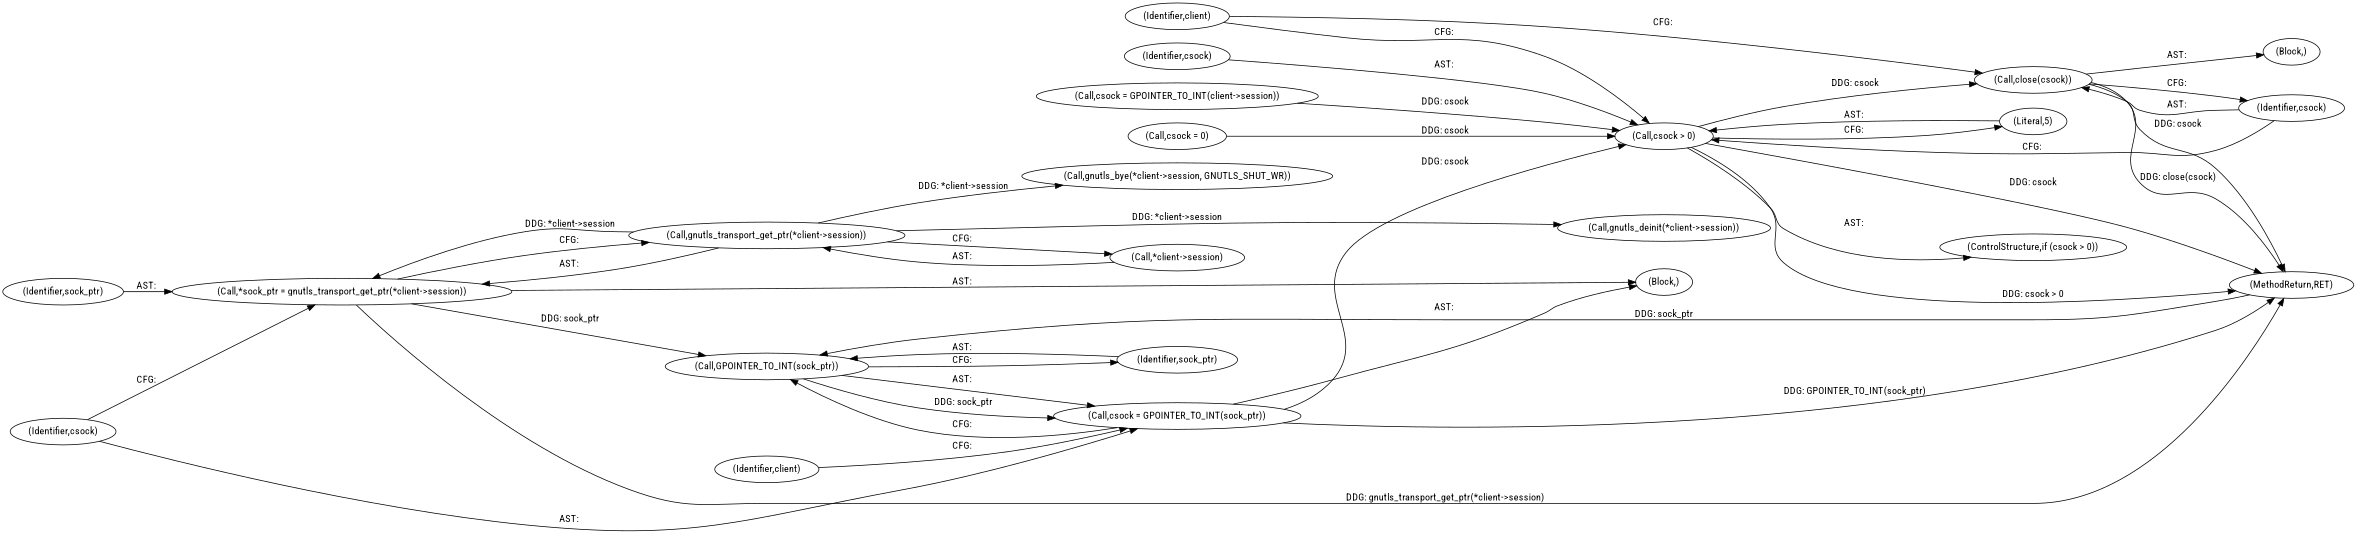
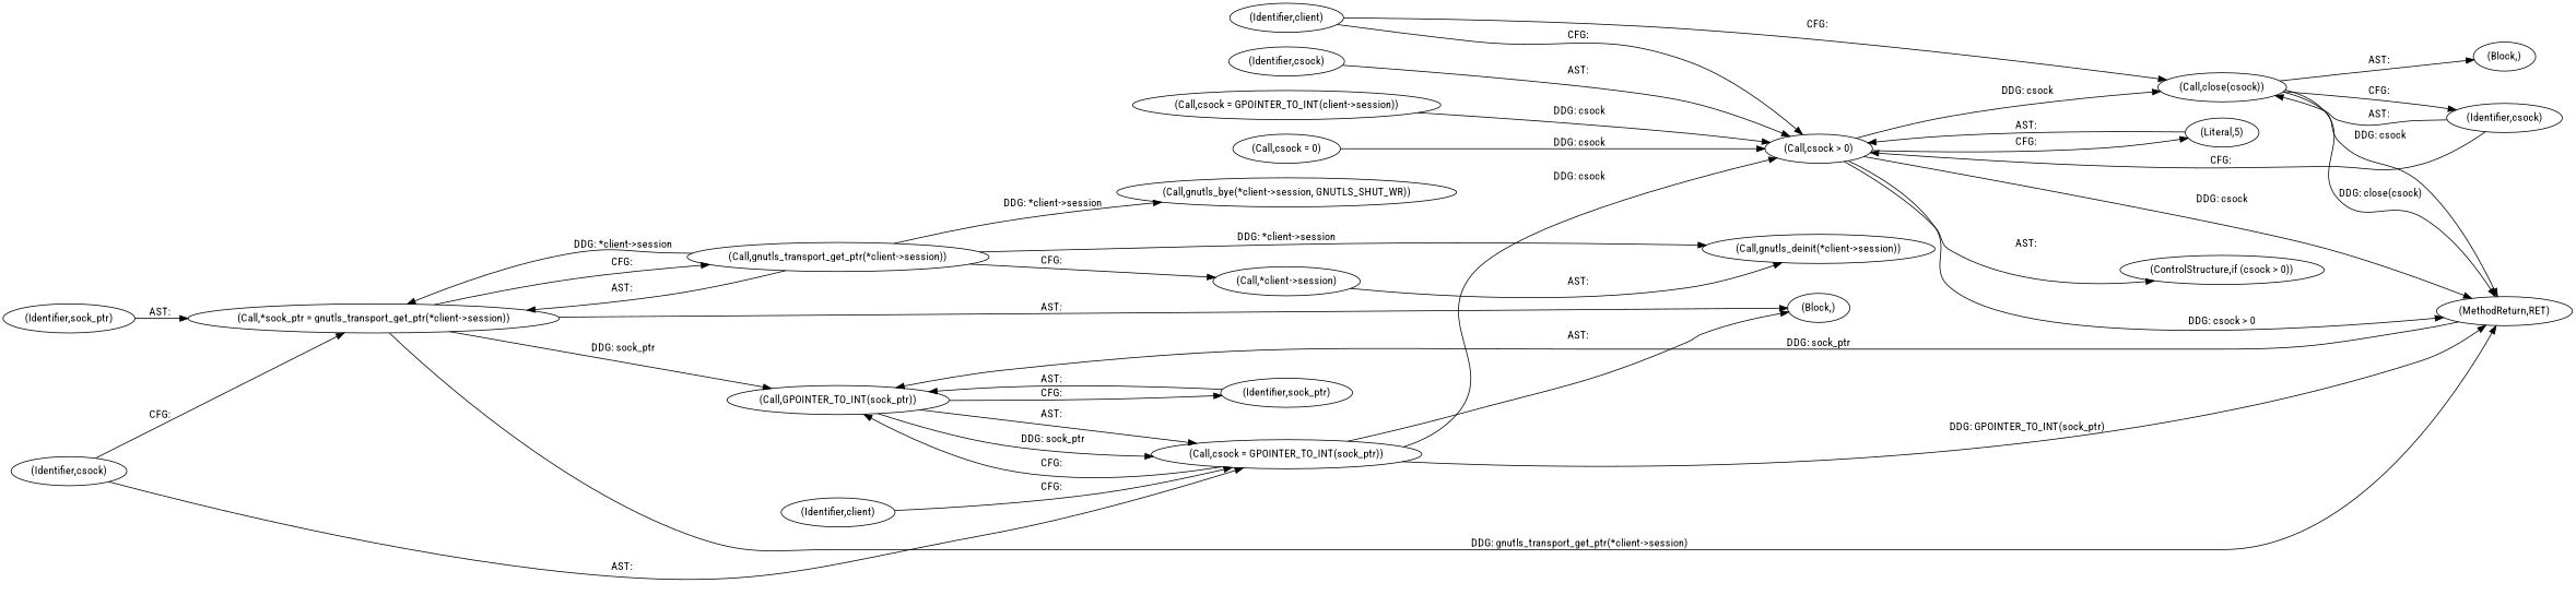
  digraph {
    fontname="Roboto Condensed"
    rankdir=LR
    node [fontname="Roboto Condensed"]
    edge [fontname="Roboto Condensed"]
    n1 [label="(Call,*sock_ptr = gnutls_transport_get_ptr(*client->session))"]
    n2 [label="(Call,gnutls_transport_get_ptr(*client->session))"]
    n3 [label="(Call,GPOINTER_TO_INT(sock_ptr))"]
    n4 [label="(MethodReturn,RET)"]
    n5 [label="(Block,)"]
    n6 [label="(Call,gnutls_deinit(*client->session))"]
    n7 [label="(Call,*client->session)"]
    n8 [label="(Call,gnutls_bye(*client->session, GNUTLS_SHUT_WR))"]
    n9 [label="(Call,csock = GPOINTER_TO_INT(sock_ptr))"]
    n10 [label="(Identifier,sock_ptr)"]
    n11 [label="(Call,csock > 0)"]
    n12 [label="(Call,close(csock))"]
    n13 [label="(ControlStructure,if (csock > 0))"]
    n14 [label="(Literal,5)"]
    n15 [label="(Block,)"]
    n16 [label="(Identifier,csock)"]
    n17 [label="(Call,csock = 0)"]
    n18 [label="(Identifier,csock)"]
    n19 [label="(Identifier,sock_ptr)"]
    n20 [label="(Identifier,client)"]
    n21 [label="(Identifier,client)"]
    n22 [label="(Call,csock = GPOINTER_TO_INT(client->session))"]
    n23 [label="(Identifier,csock)"]
    n1 -> n2 [label="CFG: "]
    n1 -> n3 [label="DDG: sock_ptr"]
    n1 -> n4 [label="DDG: gnutls_transport_get_ptr(*client->session)"]
    n1 -> n5 [label="AST: "]
    n2 -> n1 [label="AST: "]
    n2 -> n1 [label="DDG: *client->session"]
    n2 -> n6 [label="DDG: *client->session"]
    n2 -> n7 [label="CFG: "]
    n2 -> n8 [label="DDG: *client->session"]
    n3 -> n9 [label="AST: "]
    n3 -> n9 [label="DDG: sock_ptr"]
    n3 -> n10 [label="CFG: "]
    n4 -> n3 [label="DDG: sock_ptr"]
-   n7 -> n2 [label="AST: "]
+   n7 -> n6 [label="AST: "]
    n9 -> n3 [label="CFG: "]
    n9 -> n4 [label="DDG: GPOINTER_TO_INT(sock_ptr)"]
    n9 -> n5 [label="AST: "]
    n9 -> n11 [label="DDG: csock"]
    n10 -> n3 [label="AST: "]
    n11 -> n4 [label="DDG: csock > 0"]
    n11 -> n4 [label="DDG: csock"]
    n11 -> n12 [label="DDG: csock"]
    n11 -> n13 [label="AST: "]
    n11 -> n14 [label="CFG: "]
    n12 -> n4 [label="DDG: csock"]
    n12 -> n4 [label="DDG: close(csock)"]
    n12 -> n15 [label="AST: "]
    n12 -> n16 [label="CFG: "]
    n14 -> n11 [label="AST: "]
    n16 -> n11 [label="CFG: "]
    n16 -> n12 [label="AST: "]
    n17 -> n11 [label="DDG: csock"]
    n18 -> n11 [label="AST: "]
    n19 -> n1 [label="AST: "]
    n20 -> n11 [label="CFG: "]
    n20 -> n12 [label="CFG: "]
    n21 -> n9 [label="CFG: "]
    n22 -> n11 [label="DDG: csock"]
    n23 -> n1 [label="CFG: "]
    n23 -> n9 [label="AST: "]
  }
